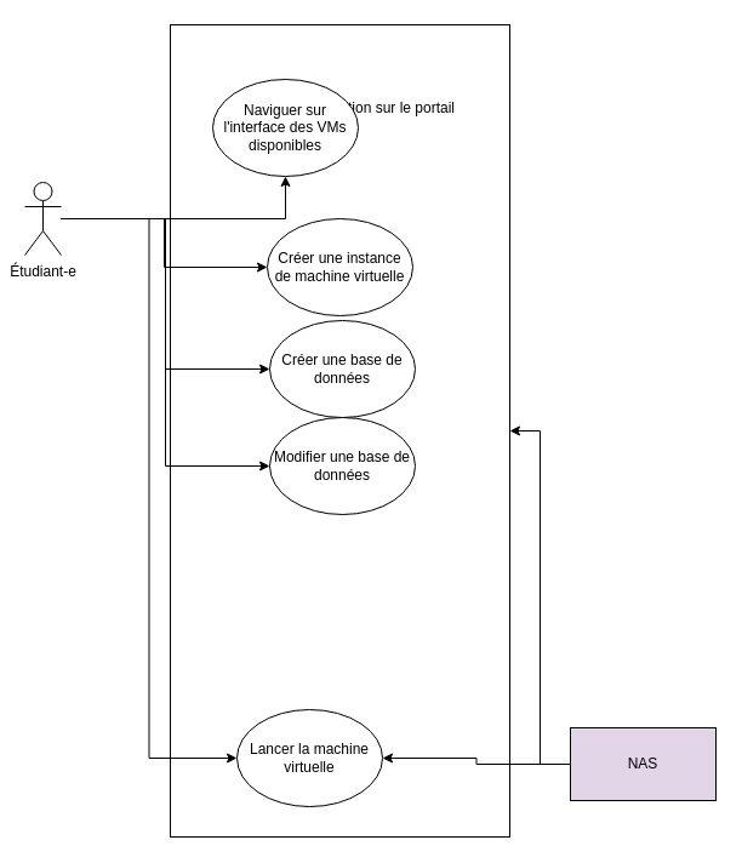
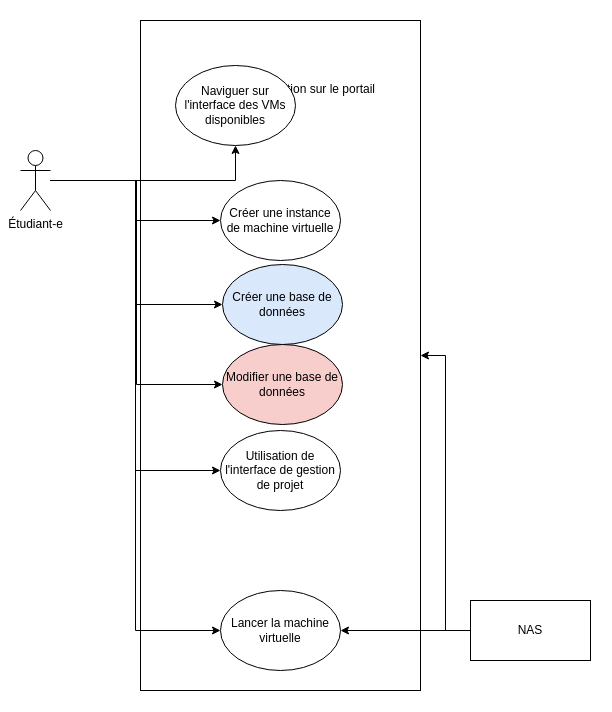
  <mxCell id="0" />
  <mxCell id="1" parent="0" />
  <mxCell id="2" value="Système de navigation sur le portail&lt;br&gt;&lt;br&gt;&lt;br&gt;&lt;br&gt;&lt;br&gt;&lt;br&gt;&lt;br&gt;&lt;br&gt;&lt;br&gt;&lt;br&gt;&lt;br&gt;&lt;br&gt;&lt;br&gt;&lt;br&gt;&lt;br&gt;&lt;br&gt;&lt;br&gt;&lt;br&gt;&lt;br&gt;&lt;br&gt;&lt;br&gt;&lt;br&gt;&lt;br&gt;&lt;br&gt;&lt;br&gt;&lt;br&gt;&lt;br&gt;&lt;br&gt;&lt;br&gt;&lt;br&gt;&lt;br&gt;&lt;br&gt;&lt;br&gt;&lt;br&gt;&lt;br&gt;&lt;br&gt;&lt;br&gt;&lt;br&gt;" style="rounded=0;whiteSpace=wrap;html=1;" parent="1" vertex="1"><mxGeometry x="140" y="20" width="280" height="670" as="geometry" /></mxCell>
  <mxCell id="3" style="edgeStyle=orthogonalEdgeStyle;rounded=0;orthogonalLoop=1;jettySize=auto;html=1;endArrow=classic;endFill=1;entryX=0;entryY=0.5;entryDx=0;entryDy=0;" parent="1" source="8" target="10" edge="1"><mxGeometry relative="1" as="geometry" /></mxCell>
  <mxCell id="4" style="edgeStyle=orthogonalEdgeStyle;rounded=0;orthogonalLoop=1;jettySize=auto;html=1;" parent="1" source="8" target="9" edge="1"><mxGeometry relative="1" as="geometry" /></mxCell>
  <mxCell id="5" style="edgeStyle=orthogonalEdgeStyle;rounded=0;orthogonalLoop=1;jettySize=auto;html=1;entryX=0;entryY=0.5;entryDx=0;entryDy=0;" parent="1" source="8" target="11" edge="1"><mxGeometry relative="1" as="geometry" /></mxCell>
+ <mxCell id="6" style="edgeStyle=orthogonalEdgeStyle;rounded=0;orthogonalLoop=1;jettySize=auto;html=1;entryX=0;entryY=0.5;entryDx=0;entryDy=0;" parent="1" source="8" target="12" edge="1"><mxGeometry relative="1" as="geometry" /></mxCell>
  <mxCell id="7" style="edgeStyle=orthogonalEdgeStyle;rounded=0;orthogonalLoop=1;jettySize=auto;html=1;entryX=0;entryY=0.5;entryDx=0;entryDy=0;" parent="1" source="8" target="13" edge="1"><mxGeometry relative="1" as="geometry" /></mxCell>
  <mxCell id="8" value="Étudiant-e" style="shape=umlActor;verticalLabelPosition=bottom;verticalAlign=top;html=1;outlineConnect=0;" parent="1" vertex="1"><mxGeometry x="20" y="150" width="30" height="60" as="geometry" /></mxCell>
  <mxCell id="9" value="Naviguer sur l'interface des VMs disponibles" style="ellipse;whiteSpace=wrap;html=1;" parent="1" vertex="1"><mxGeometry x="175" y="65" width="120" height="80" as="geometry" /></mxCell>
  <mxCell id="10" value="Créer une instance de machine virtuelle" style="ellipse;whiteSpace=wrap;html=1;" parent="1" vertex="1"><mxGeometry x="220" y="180" width="120" height="80" as="geometry" /></mxCell>
- <mxCell id="11" value="Créer une base de données" style="ellipse;whiteSpace=wrap;html=1;" parent="1" vertex="1"><mxGeometry x="222" y="264" width="120" height="80" as="geometry" /></mxCell>
- <mxCell id="13" value="Lancer la machine virtuelle" style="ellipse;whiteSpace=wrap;html=1;" parent="1" vertex="1"><mxGeometry x="195" y="585" width="120" height="80" as="geometry" /></mxCell>
+ <mxCell id="11" value="Créer une base de données" style="ellipse;whiteSpace=wrap;html=1;fillColor=#dae8fc;" parent="1" vertex="1"><mxGeometry x="222" y="264" width="120" height="80" as="geometry" /></mxCell>
+ <mxCell id="12" value="Utilisation de l'interface de gestion de projet" style="ellipse;whiteSpace=wrap;html=1;" parent="1" vertex="1"><mxGeometry x="220" y="430" width="120" height="80" as="geometry" /></mxCell>
+ <mxCell id="13" value="Lancer la machine virtuelle" style="ellipse;whiteSpace=wrap;html=1;" parent="1" vertex="1"><mxGeometry x="220" y="590" width="120" height="80" as="geometry" /></mxCell>
  <mxCell id="14" style="edgeStyle=orthogonalEdgeStyle;rounded=0;orthogonalLoop=1;jettySize=auto;html=1;" parent="1" source="16" target="13" edge="1"><mxGeometry relative="1" as="geometry" /></mxCell>
  <mxCell id="15" style="edgeStyle=orthogonalEdgeStyle;rounded=0;orthogonalLoop=1;jettySize=auto;html=1;entryX=1;entryY=0.5;entryDx=0;entryDy=0;" parent="1" source="16" target="2" edge="1"><mxGeometry relative="1" as="geometry" /></mxCell>
- <mxCell id="16" value="NAS" style="rounded=0;whiteSpace=wrap;html=1;fillColor=#e1d5e7;" parent="1" vertex="1"><mxGeometry x="470" y="600" width="120" height="60" as="geometry" /></mxCell>
- <mxCell id="17" value="Modifier une base de données" style="ellipse;whiteSpace=wrap;html=1;" parent="1" vertex="1"><mxGeometry x="222" y="344" width="120" height="80" as="geometry" /></mxCell>
+ <mxCell id="16" value="NAS" style="rounded=0;whiteSpace=wrap;html=1;" parent="1" vertex="1"><mxGeometry x="470" y="600" width="120" height="60" as="geometry" /></mxCell>
+ <mxCell id="17" value="Modifier une base de données" style="ellipse;whiteSpace=wrap;html=1;fillColor=#f8cecc;" parent="1" vertex="1"><mxGeometry x="222" y="344" width="120" height="80" as="geometry" /></mxCell>
  <mxCell id="18" style="edgeStyle=orthogonalEdgeStyle;rounded=0;orthogonalLoop=1;jettySize=auto;html=1;entryX=0;entryY=0.5;entryDx=0;entryDy=0;" parent="1" source="8" target="17" edge="1"><mxGeometry relative="1" as="geometry"><mxPoint x="60" y="190" as="sourcePoint" /><mxPoint x="230" y="310" as="targetPoint" /></mxGeometry></mxCell>
